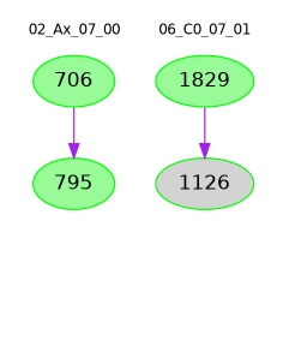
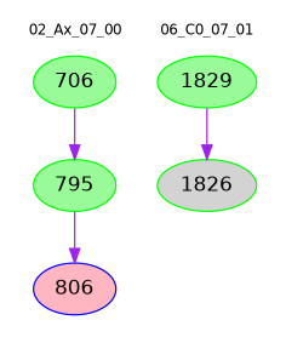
  digraph {
    fontname="DejaVu Sans"
    node [color=green fillcolor=palegreen fontname="DejaVu Sans" style=filled]
    edge [color=purple fontname="DejaVu Sans"]
    n1 [label=706]
    n2 [label=795]
+   n3 [color=blue fillcolor=lightpink label=806]
    n4 [label=1829]
-   n5 [fillcolor=lightgrey label=1126]
+   n5 [fillcolor=lightgrey label=1826]
    subgraph cluster_1 {
      color=white
      fontsize=10
      label="02_Ax_07_00"
      n1
      n2
+     n3
    }
    subgraph cluster_2 {
      color=white
      fontsize=10
      label="06_C0_07_01"
      n4
      n5
    }
    n1 -> n2
+   n2 -> n3
    n4 -> n5
  }
